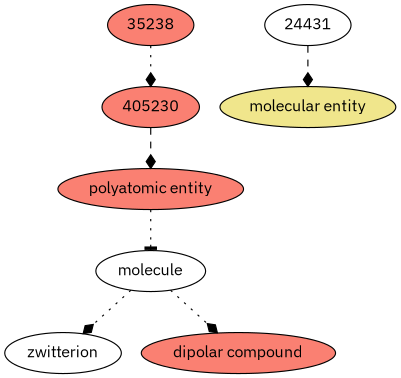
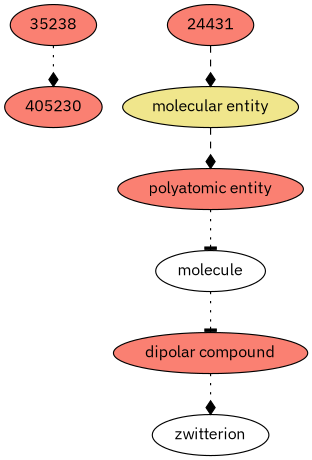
  digraph {
    fontname="IBM Plex Sans"
    node [fillcolor=salmon fontname="IBM Plex Sans" style=filled]
    edge [arrowhead=diamond fontname="IBM Plex Sans" style=dotted]
    n1 [label=405230]
    n2 [label=35238]
    n3 [fillcolor=white label=zwitterion]
    n4 [label="dipolar compound"]
    n5 [fillcolor=white label=molecule]
    n6 [label="polyatomic entity"]
    n7 [fillcolor=khaki label="molecular entity"]
-   n8 [fillcolor=white label=24431]
+   n8 [label=24431]
    n2 -> n1
-   n5 -> n3
-   n5 -> n4
+   n4 -> n3
+   n5 -> n4 [arrowhead=tee]
    n6 -> n5 [arrowhead=tee]
-   n1 -> n6 [style=dashed]
+   n7 -> n6 [style=dashed]
    n8 -> n7 [style=dashed]
  }
